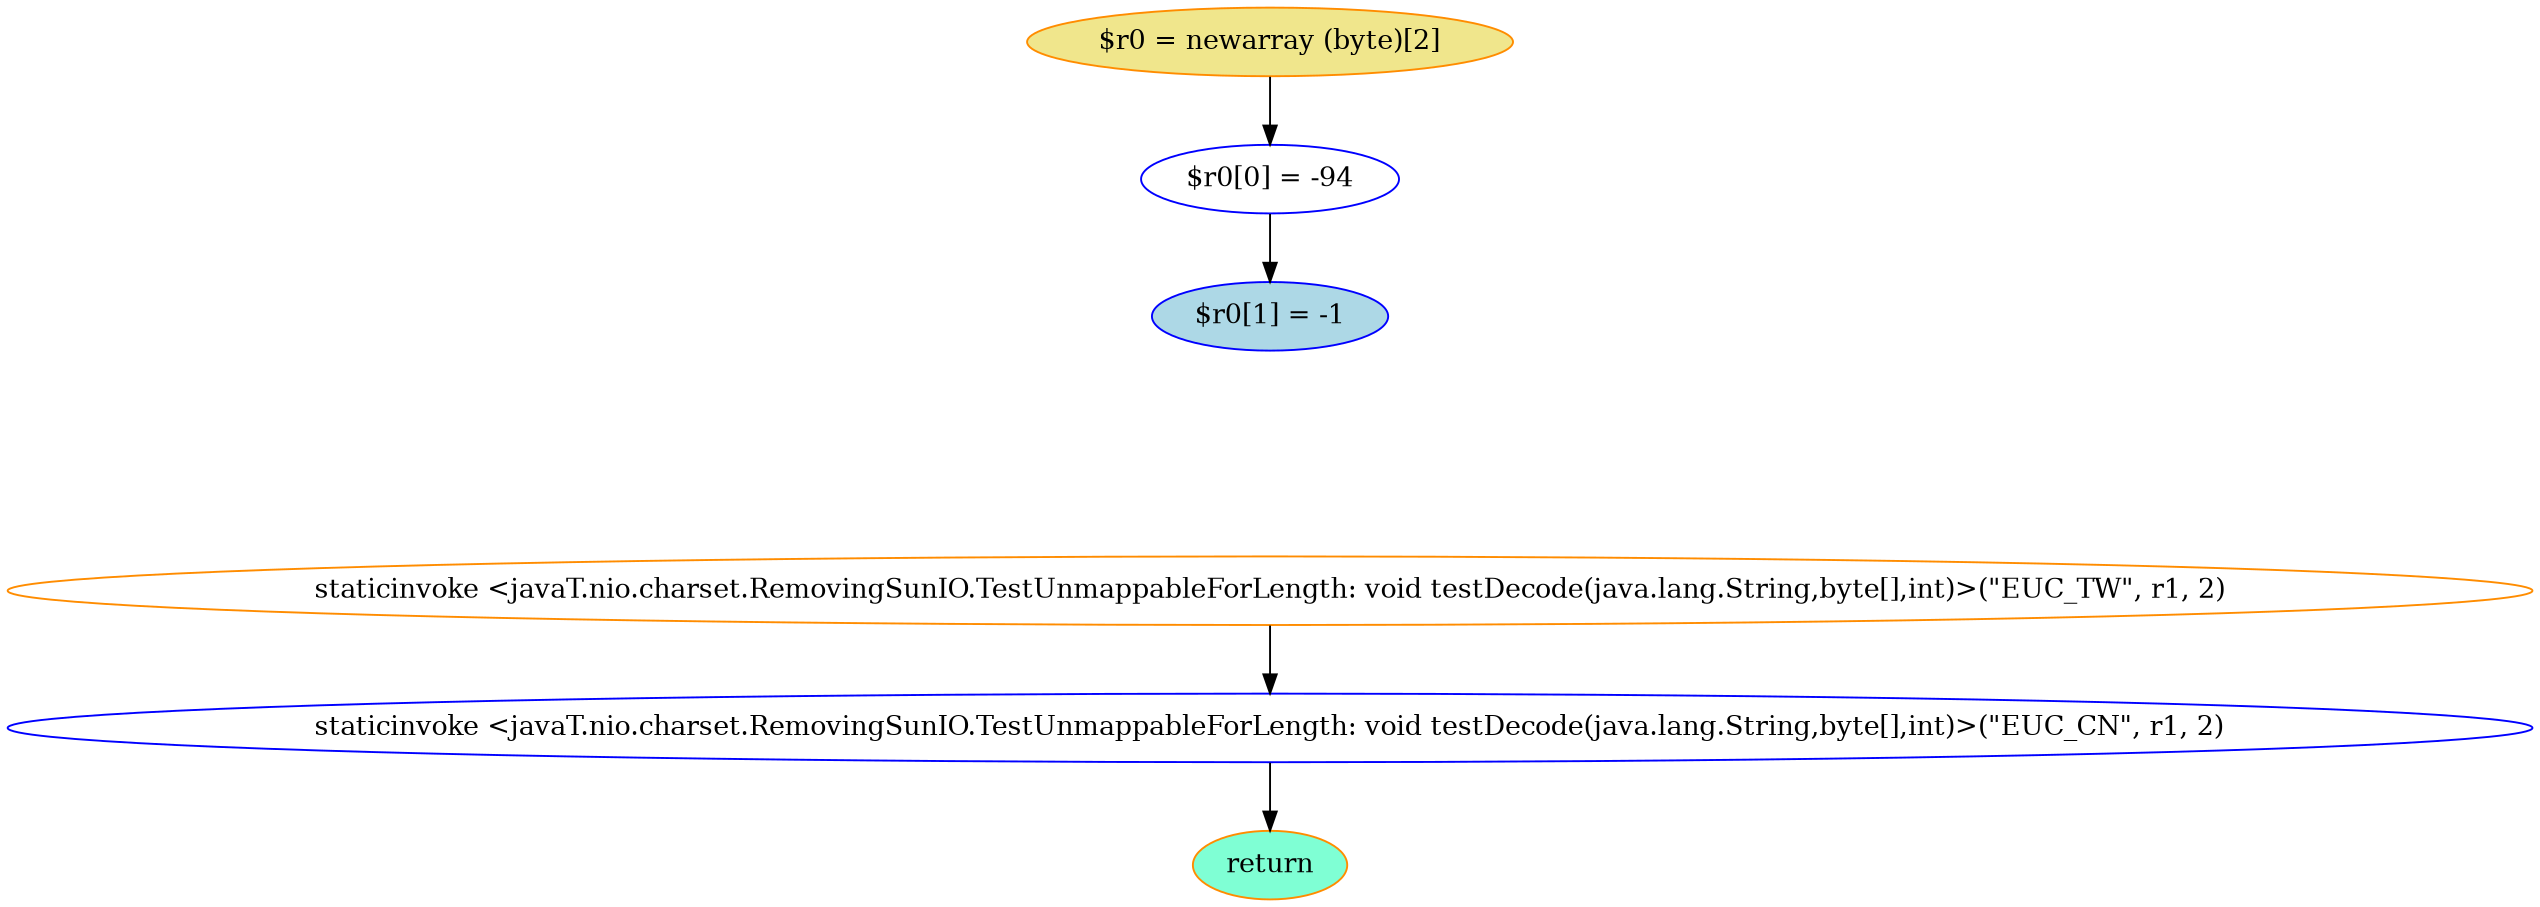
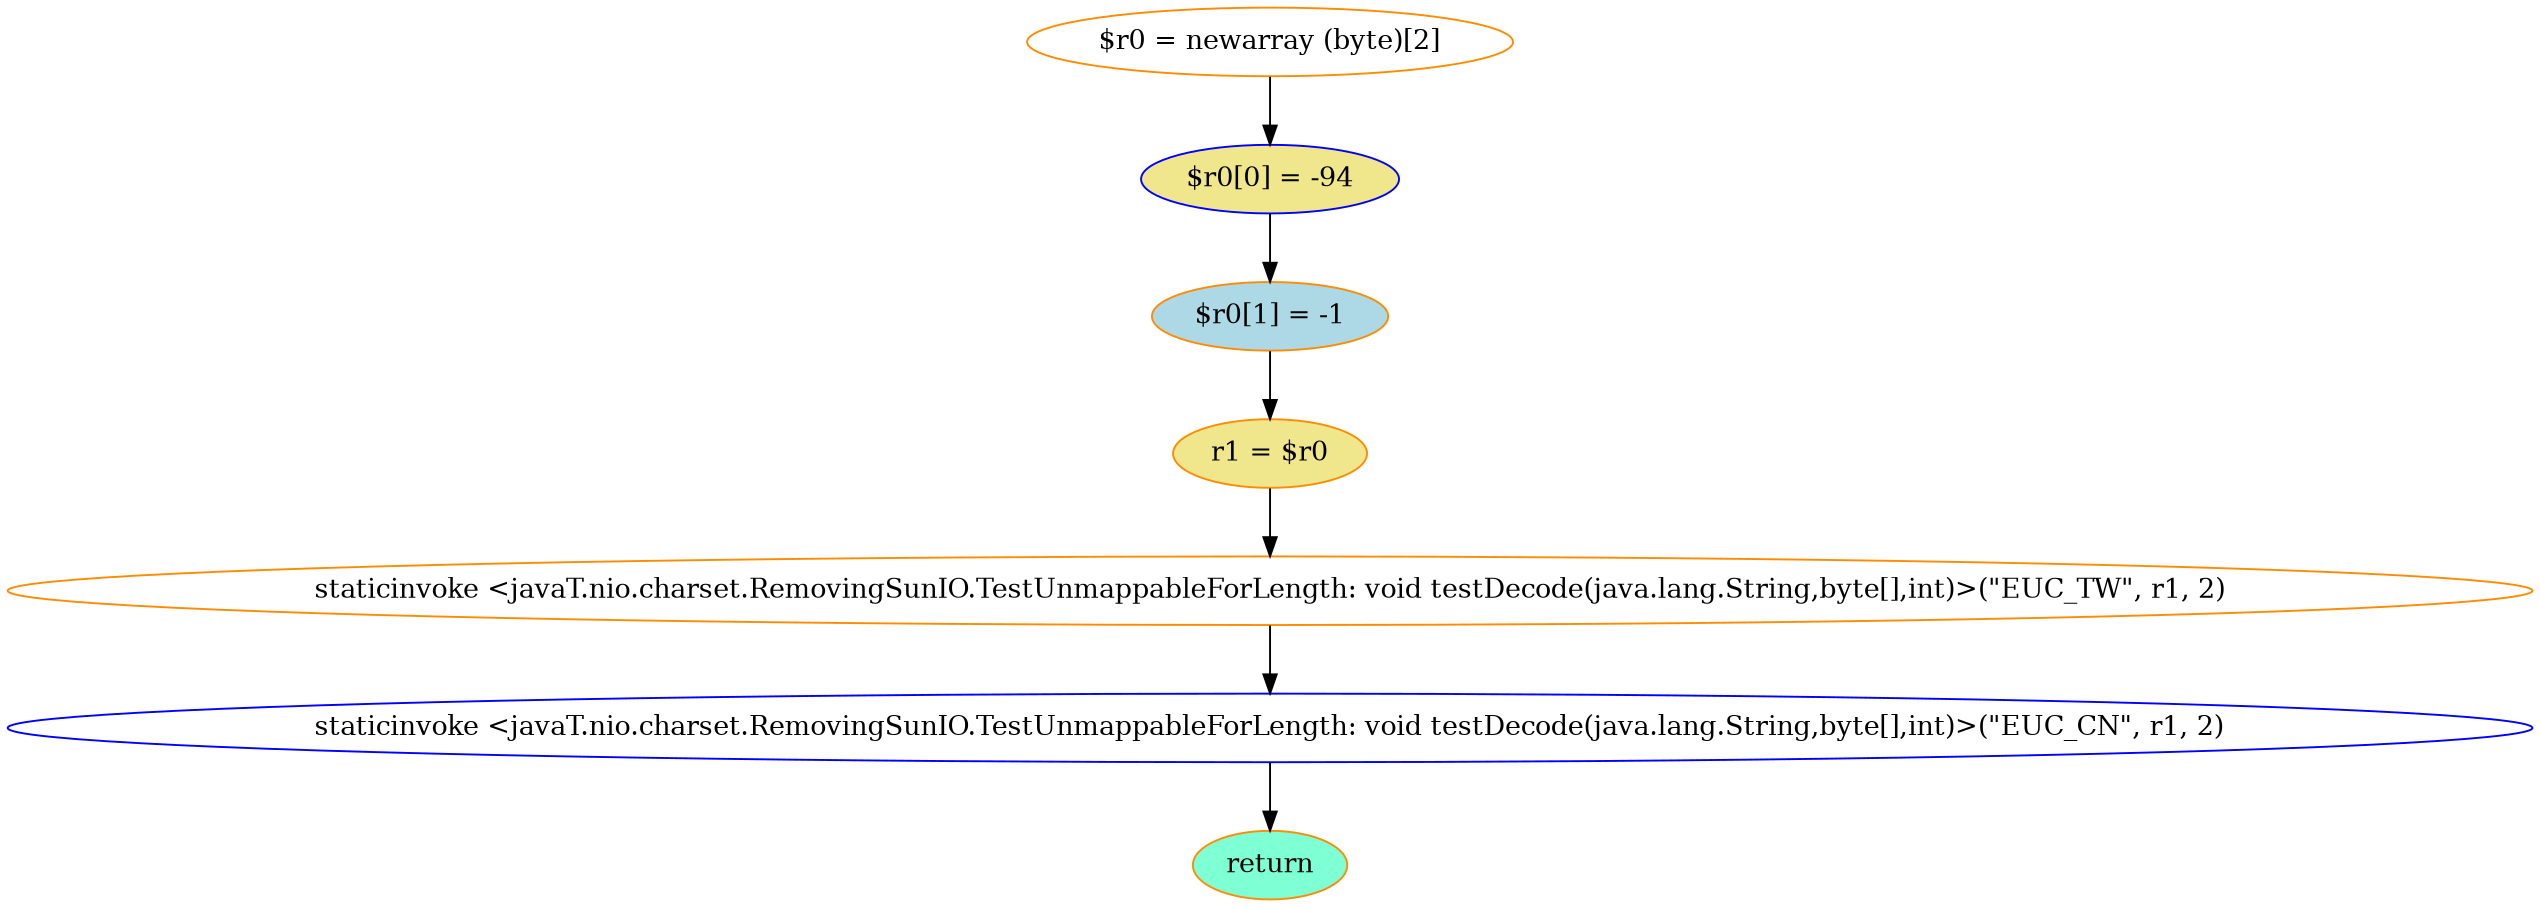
  digraph {
    node [color=darkorange fillcolor=white style=filled]
-   "$r0 = newarray (byte)[2]" [fillcolor=khaki]
-   "$r0[0] = -94" [color=blue]
-   "$r0[1] = -1" [color=blue fillcolor=lightblue]
+   "$r0 = newarray (byte)[2]"
+   "$r0[0] = -94" [color=blue fillcolor=khaki]
+   "$r0[1] = -1" [fillcolor=lightblue]
+   "r1 = $r0" [fillcolor=khaki]
    "staticinvoke <javaT.nio.charset.RemovingSunIO.TestUnmappableForLength: void testDecode(java.lang.String,byte[],int)>(\"EUC_TW\", r1, 2)"
    "staticinvoke <javaT.nio.charset.RemovingSunIO.TestUnmappableForLength: void testDecode(java.lang.String,byte[],int)>(\"EUC_CN\", r1, 2)" [color=blue]
    return [fillcolor=aquamarine]
    "$r0 = newarray (byte)[2]" -> "$r0[0] = -94"
    "$r0[0] = -94" -> "$r0[1] = -1"
+   "$r0[1] = -1" -> "r1 = $r0"
+   "r1 = $r0" -> "staticinvoke <javaT.nio.charset.RemovingSunIO.TestUnmappableForLength: void testDecode(java.lang.String,byte[],int)>(\"EUC_TW\", r1, 2)"
    "staticinvoke <javaT.nio.charset.RemovingSunIO.TestUnmappableForLength: void testDecode(java.lang.String,byte[],int)>(\"EUC_TW\", r1, 2)" -> "staticinvoke <javaT.nio.charset.RemovingSunIO.TestUnmappableForLength: void testDecode(java.lang.String,byte[],int)>(\"EUC_CN\", r1, 2)"
    "staticinvoke <javaT.nio.charset.RemovingSunIO.TestUnmappableForLength: void testDecode(java.lang.String,byte[],int)>(\"EUC_CN\", r1, 2)" -> return
  }
